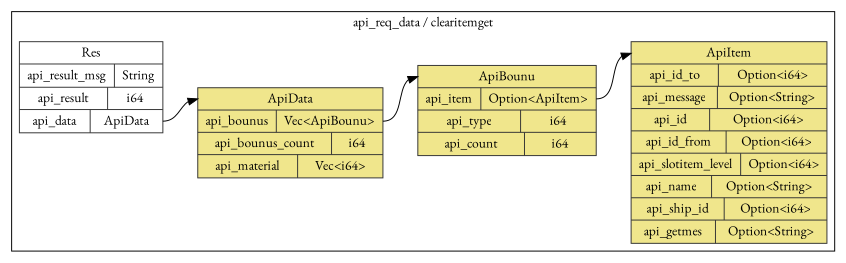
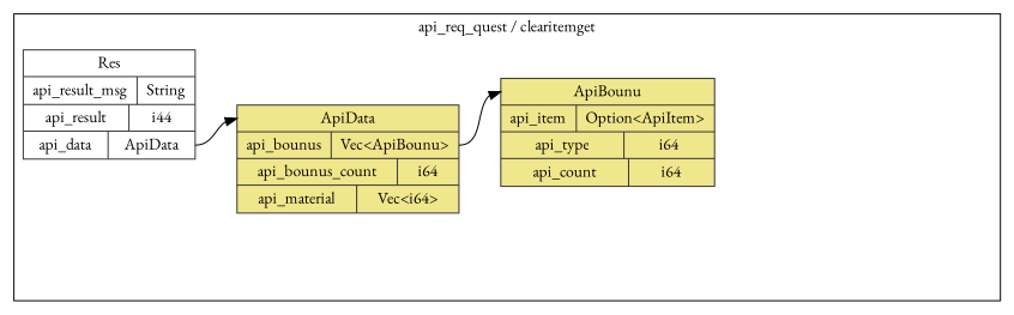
  digraph {
    fontname="EB Garamond"
    rankdir=LR
    node [color=gray20 fillcolor=khaki fontname="EB Garamond" shape=record style="solid,filled"]
    edge [fontname="EB Garamond"]
-   n1 [fillcolor=white label="<Res> Res  | { api_result_msg | <api_result_msg> String } | { api_result | <api_result> i64 } | { api_data | <api_data> ApiData }"]
+   n1 [fillcolor=white label="<Res> Res  | { api_result_msg | <api_result_msg> String } | { api_result | <api_result> i44 } | { api_data | <api_data> ApiData }"]
    n2 [label="<ApiData> ApiData  | { api_bounus | <api_bounus> Vec\<ApiBounu\> } | { api_bounus_count | <api_bounus_count> i64 } | { api_material | <api_material> Vec\<i64\> }"]
    n3 [label="<ApiBounu> ApiBounu  | { api_item | <api_item> Option\<ApiItem\> } | { api_type | <api_type> i64 } | { api_count | <api_count> i64 }"]
-   n4 [label="<ApiItem> ApiItem  | { api_id_to | <api_id_to> Option\<i64\> } | { api_message | <api_message> Option\<String\> } | { api_id | <api_id> Option\<i64\> } | { api_id_from | <api_id_from> Option\<i64\> } | { api_slotitem_level | <api_slotitem_level> Option\<i64\> } | { api_name | <api_name> Option\<String\> } | { api_ship_id | <api_ship_id> Option\<i64\> } | { api_getmes | <api_getmes> Option\<String\> }"]
    subgraph cluster_1 {
-     label="api_req_data / clearitemget"
+     label="api_req_quest / clearitemget"
      n1
      n2
      n3
-     n4
    }
    n1 -> n2 [headport="ApiData:w" tailport="api_data:e"]
    n2 -> n3 [headport="ApiBounu:w" tailport="api_bounus:e"]
-   n3 -> n4 [headport="ApiItem:w" tailport="api_item:e"]
  }
